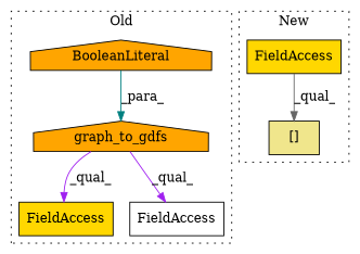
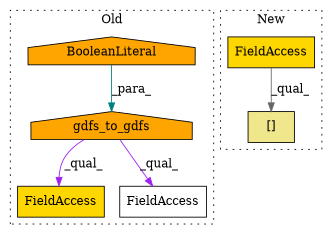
  digraph {
    node [a=22 shape=box style=filled fillcolor=orange]
    edge [color=purple]
-   n1 [a=32 l="14,1" label=graph_to_gdfs s="2778,2820" shape=house]
+   n1 [a=32 l="14,1" label=gdfs_to_gdfs s="2778,2820" shape=house]
    n2 [a=9 l=5 label=BooleanLiteral s=2810 shape=house]
    n3 [l=64 label=FieldAccess s=2923 fillcolor=gold]
    n4 [l=13 label=FieldAccess s=3109 fillcolor=white]
    n5 [a=2 l="55,1" label="[]" s="2989,3047" fillcolor=khaki]
    n6 [l=54 label=FieldAccess s=2989 fillcolor=gold]
    subgraph cluster_1 {
      label=Old
      style=dotted
      n1
      n2
      n3
      n4
    }
    subgraph cluster_2 {
      label=New
      style=dotted
      n5
      n6
    }
    n1 -> n3 [label=_qual_]
    n1 -> n4 [label=_qual_]
    n2 -> n1 [label=_para_ color=teal]
    n6 -> n5 [label=_qual_ color=gray40]
  }
